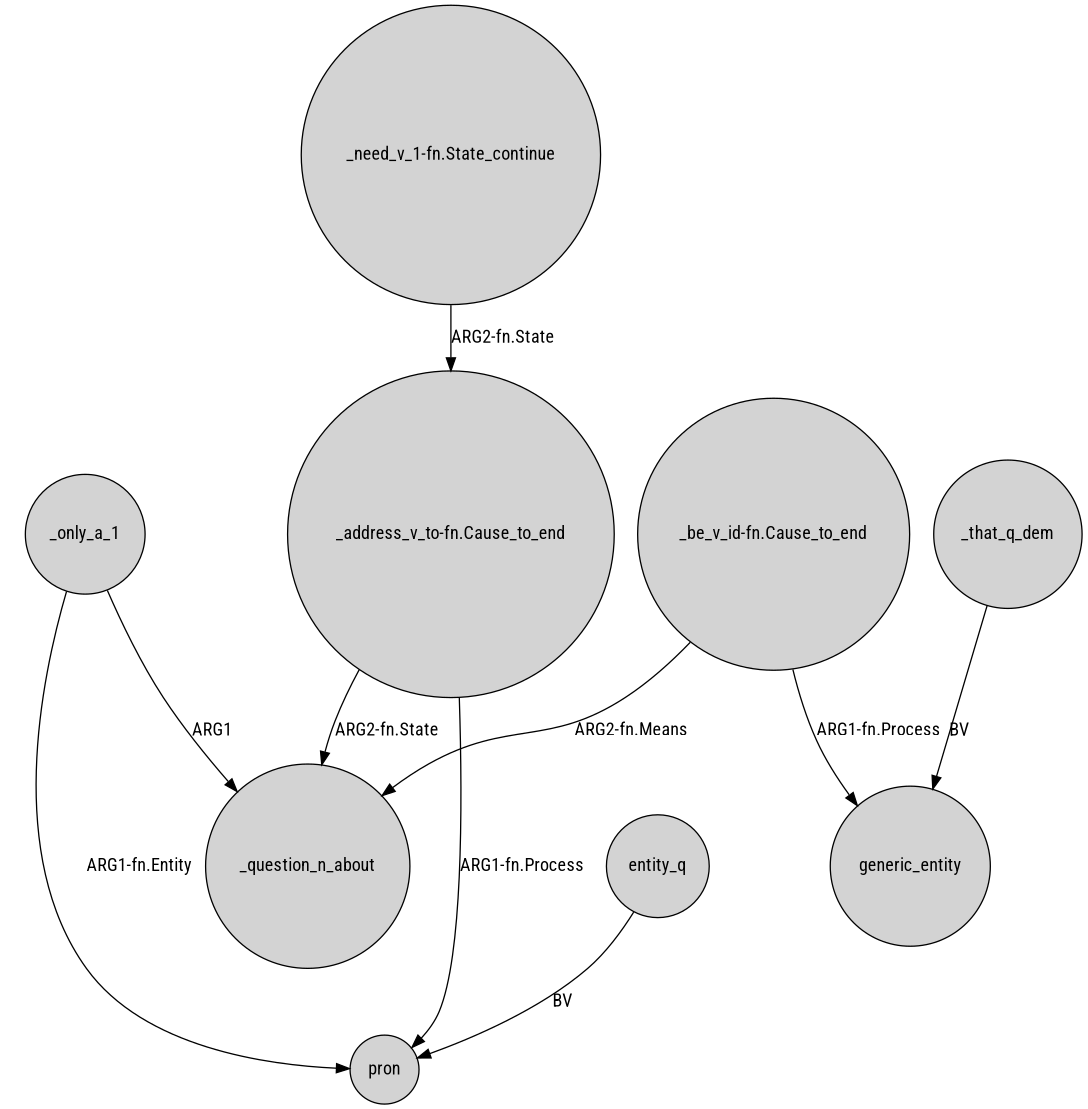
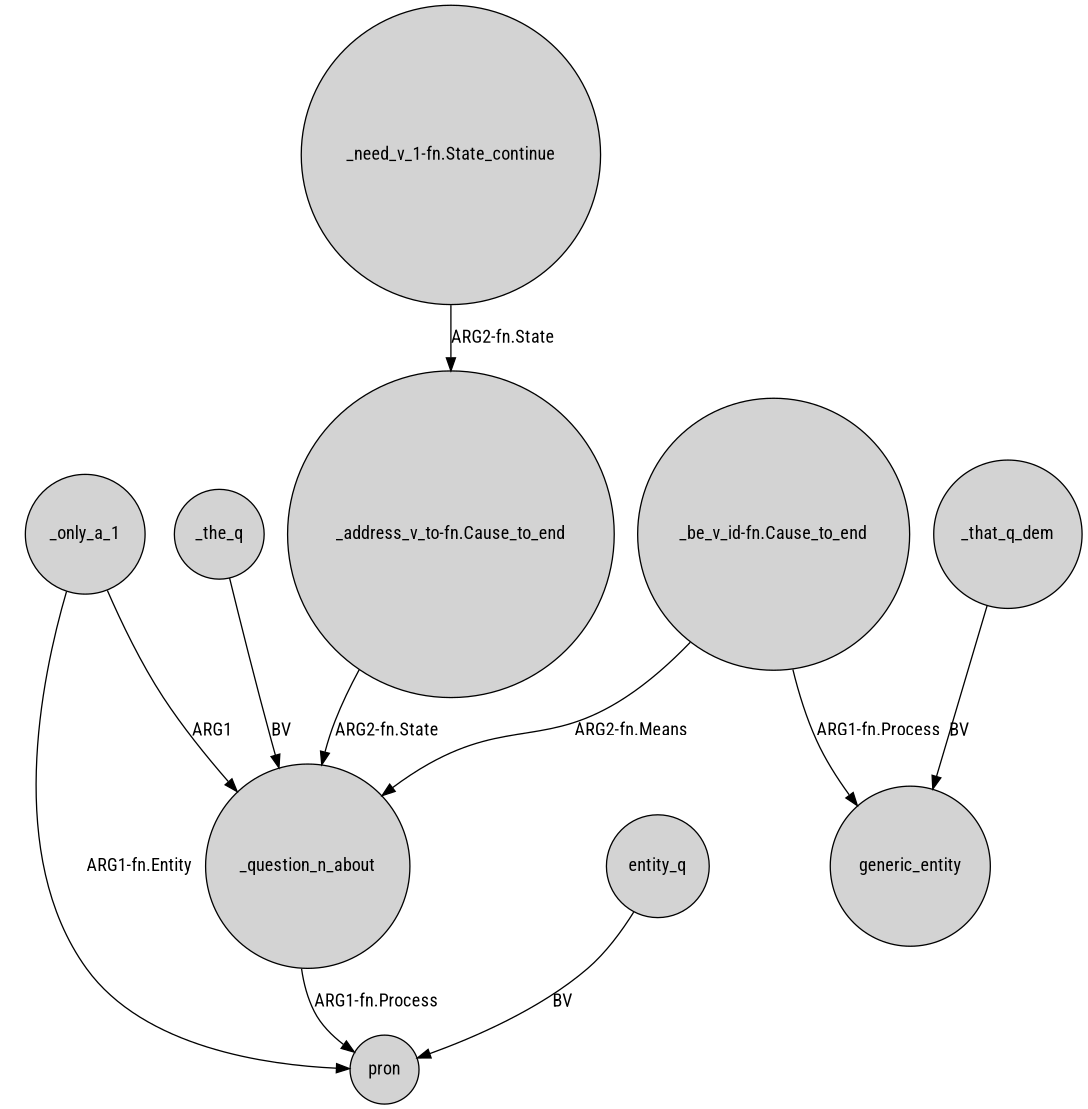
  digraph {
    fontname="Roboto Condensed"
    node [fontname="Roboto Condensed" shape=circle style=filled]
    edge [fontname="Roboto Condensed"]
    _only_a_1
    _question_n_about
    pron
    "_be_v_id-fn.Cause_to_end"
    generic_entity
    _that_q_dem
    "_address_v_to-fn.Cause_to_end"
    "_need_v_1-fn.State_continue"
    n9 [label=entity_q]
+   _the_q
    _only_a_1 -> _question_n_about [label=ARG1]
    _only_a_1 -> pron [label="ARG1-fn.Entity"]
    "_be_v_id-fn.Cause_to_end" -> _question_n_about [label="ARG2-fn.Means"]
    "_be_v_id-fn.Cause_to_end" -> generic_entity [label="ARG1-fn.Process"]
    _that_q_dem -> generic_entity [label=BV]
    "_address_v_to-fn.Cause_to_end" -> _question_n_about [label="ARG2-fn.State"]
-   "_address_v_to-fn.Cause_to_end" -> pron [label="ARG1-fn.Process"]
+   _question_n_about -> pron [label="ARG1-fn.Process"]
    "_need_v_1-fn.State_continue" -> "_address_v_to-fn.Cause_to_end" [label="ARG2-fn.State"]
    n9 -> pron [label=BV]
+   _the_q -> _question_n_about [label=BV]
  }
